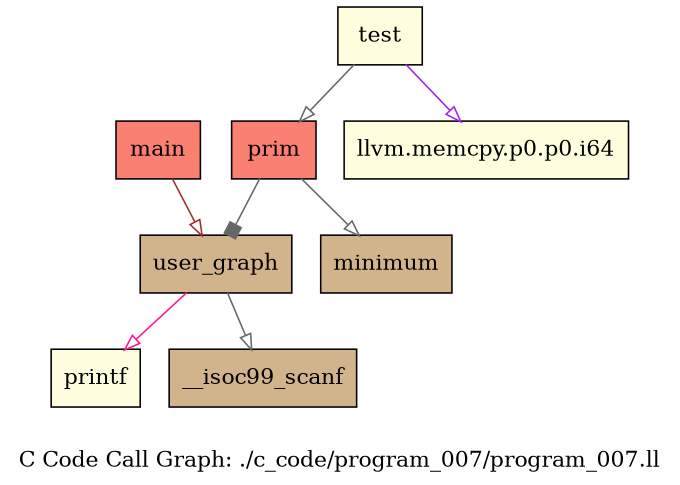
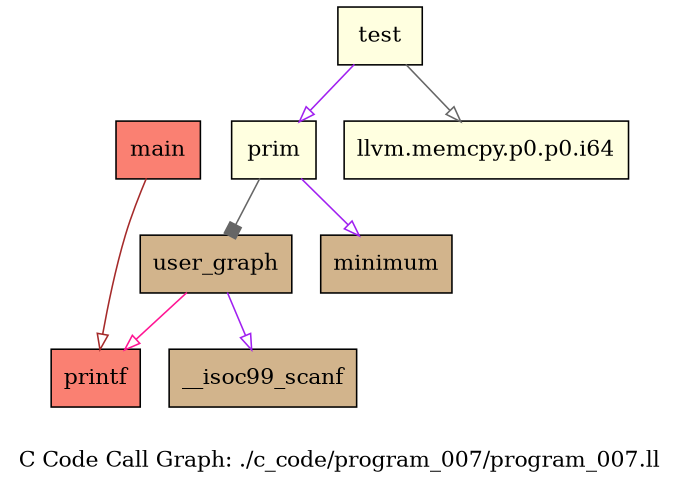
  digraph {
    label="C Code Call Graph: ./c_code/program_007/program_007.ll"
    node [fillcolor=tan shape=record style=filled]
    edge [arrowhead=onormal color=purple]
    n1 [label="{minimum}"]
-   n2 [fillcolor=salmon label="{prim}"]
+   n2 [fillcolor=lightyellow label="{prim}"]
    n3 [label="{user_graph}"]
-   n4 [fillcolor=lightyellow label="{printf}"]
+   n4 [fillcolor=salmon label="{printf}"]
    n5 [label="{__isoc99_scanf}"]
    n6 [fillcolor=salmon label="{main}"]
    n7 [fillcolor=lightyellow label="{test}"]
    n8 [fillcolor=lightyellow label="{llvm.memcpy.p0.p0.i64}"]
-   n2 -> n1 [color=gray40]
+   n2 -> n1
    n2 -> n3 [arrowhead=box color=gray40]
    n3 -> n4 [color=deeppink]
-   n3 -> n5 [color=gray40]
-   n6 -> n3 [color=brown]
-   n7 -> n2 [color=gray40]
-   n7 -> n8
+   n3 -> n5
+   n6 -> n4 [color=brown]
+   n7 -> n2
+   n7 -> n8 [color=gray40]
  }
